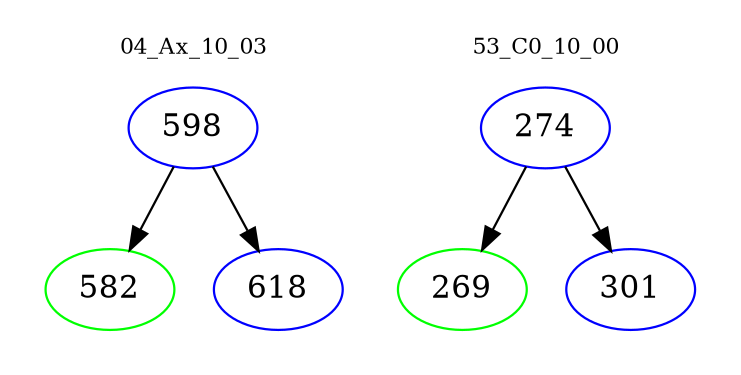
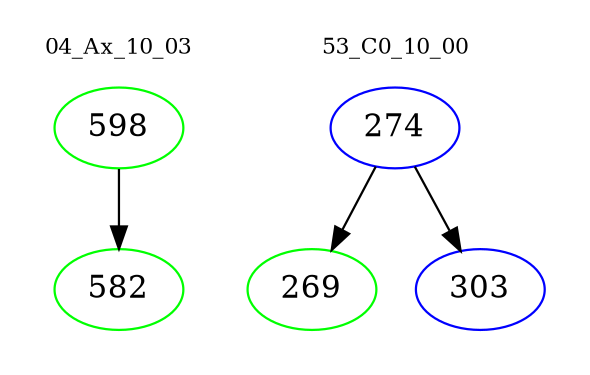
  digraph {
    node [color=blue]
    edge [color=black]
-   n1 [label=598]
+   n1 [color=green label=598]
    n2 [color=green label=582]
-   n3 [label=618]
    n4 [label=274]
    n5 [color=green label=269]
-   n6 [label=301]
+   n6 [label=303]
    subgraph cluster_1 {
      color=white
      fontsize=10
      label="04_Ax_10_03"
      n1
      n2
-     n3
    }
    subgraph cluster_2 {
      color=white
      fontsize=10
      label="53_C0_10_00"
      n4
      n5
      n6
    }
    n1 -> n2
-   n1 -> n3
    n4 -> n5
    n4 -> n6
  }
